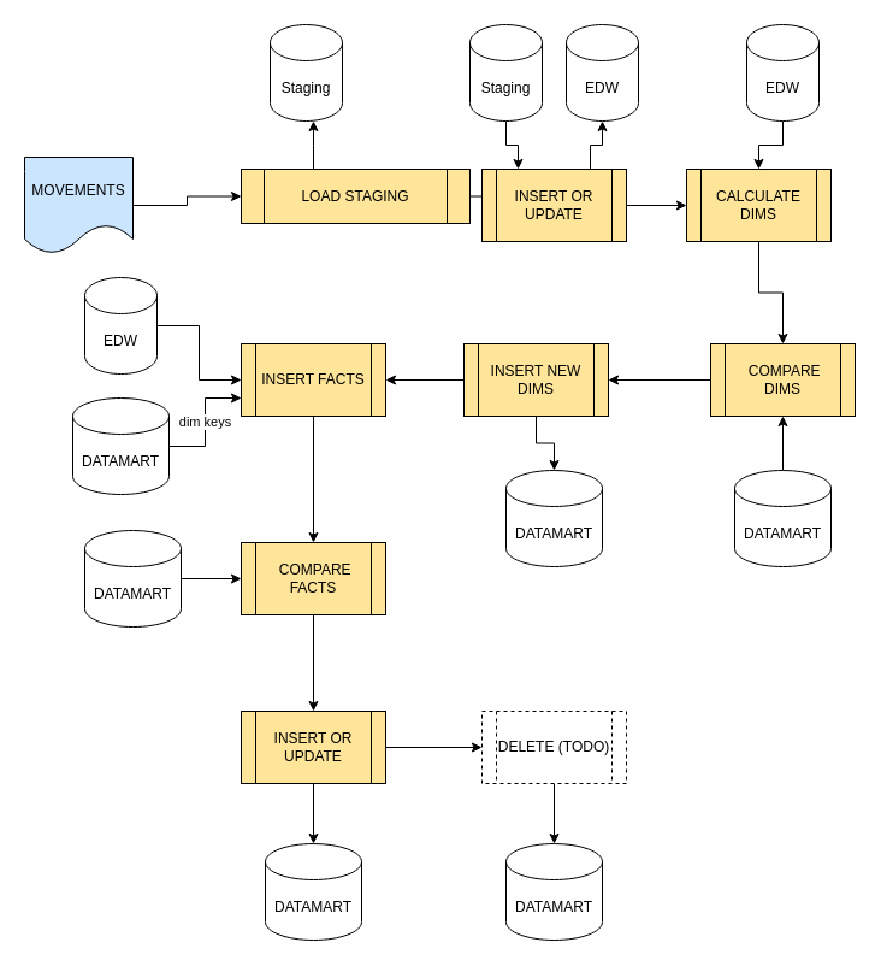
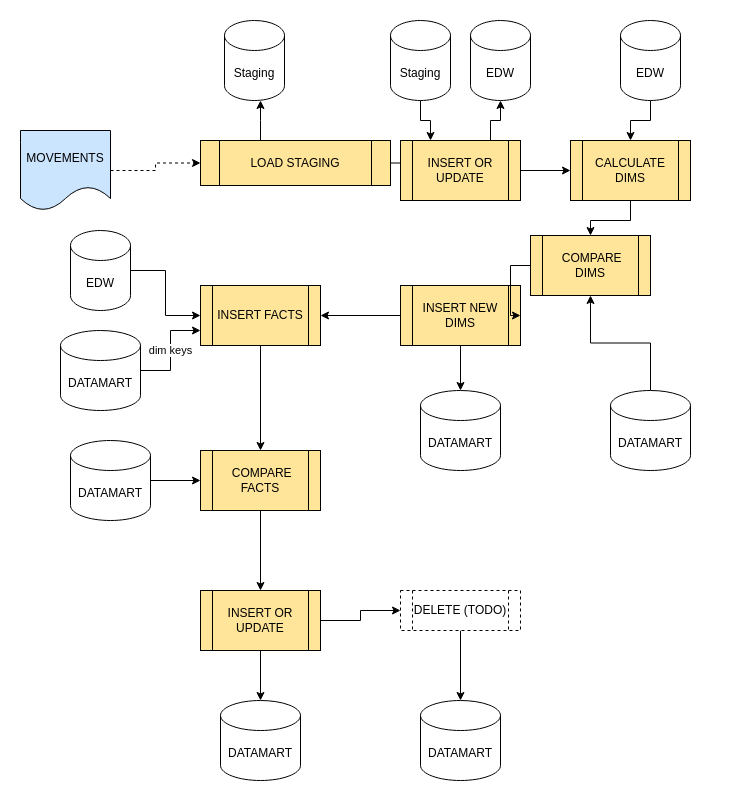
  <mxCell id="0" />
  <mxCell id="1" parent="0" />
- <mxCell id="2" style="edgeStyle=orthogonalEdgeStyle;rounded=0;orthogonalLoop=1;jettySize=auto;html=1;" edge="1" parent="1" source="3" target="5"><mxGeometry relative="1" as="geometry" /></mxCell>
+ <mxCell id="2" style="edgeStyle=orthogonalEdgeStyle;rounded=0;orthogonalLoop=1;jettySize=auto;html=1;dashed=1;" edge="1" parent="1" source="3" target="5"><mxGeometry relative="1" as="geometry" /></mxCell>
  <mxCell id="3" value="MOVEMENTS" style="shape=document;whiteSpace=wrap;html=1;boundedLbl=1;fillColor=#CCE5FF;" vertex="1" parent="1"><mxGeometry x="20" y="130" width="90" height="80" as="geometry" /></mxCell>
  <mxCell id="4" style="edgeStyle=orthogonalEdgeStyle;rounded=0;orthogonalLoop=1;jettySize=auto;html=1;" edge="1" parent="1" source="5" target="7"><mxGeometry relative="1" as="geometry"><Array as="points"><mxPoint x="260" y="120" /><mxPoint x="260" y="120" /></Array></mxGeometry></mxCell>
  <mxCell id="5" value="LOAD STAGING" style="shape=process;whiteSpace=wrap;html=1;backgroundOutline=1;fillColor=#FFE599;" vertex="1" parent="1"><mxGeometry x="200" y="140" width="190" height="45" as="geometry" /></mxCell>
  <mxCell id="6" style="edgeStyle=orthogonalEdgeStyle;rounded=0;orthogonalLoop=1;jettySize=auto;html=1;" edge="1" parent="1" source="5" target="10"><mxGeometry relative="1" as="geometry"><Array as="points" /></mxGeometry></mxCell>
  <mxCell id="7" value="Staging" style="shape=cylinder3;whiteSpace=wrap;html=1;boundedLbl=1;backgroundOutline=1;size=15;" vertex="1" parent="1"><mxGeometry x="224" y="20" width="60" height="80" as="geometry" /></mxCell>
  <mxCell id="8" style="edgeStyle=orthogonalEdgeStyle;rounded=0;orthogonalLoop=1;jettySize=auto;html=1;exitX=0.75;exitY=0;exitDx=0;exitDy=0;" edge="1" parent="1" source="10" target="11"><mxGeometry relative="1" as="geometry" /></mxCell>
  <mxCell id="9" style="edgeStyle=orthogonalEdgeStyle;rounded=0;orthogonalLoop=1;jettySize=auto;html=1;exitX=1;exitY=0.5;exitDx=0;exitDy=0;" edge="1" parent="1" source="10" target="24"><mxGeometry relative="1" as="geometry" /></mxCell>
  <mxCell id="10" value="INSERT OR UPDATE" style="shape=process;whiteSpace=wrap;html=1;backgroundOutline=1;fillColor=#FFE599;" vertex="1" parent="1"><mxGeometry x="400" y="140" width="120" height="60" as="geometry" /></mxCell>
  <mxCell id="11" value="EDW" style="shape=cylinder3;whiteSpace=wrap;html=1;boundedLbl=1;backgroundOutline=1;size=15;" vertex="1" parent="1"><mxGeometry x="470" y="20" width="60" height="80" as="geometry" /></mxCell>
  <mxCell id="12" style="edgeStyle=orthogonalEdgeStyle;rounded=0;orthogonalLoop=1;jettySize=auto;html=1;entryX=0.5;entryY=0;entryDx=0;entryDy=0;entryPerimeter=0;" edge="1" parent="1" source="14" target="15"><mxGeometry relative="1" as="geometry" /></mxCell>
  <mxCell id="13" style="edgeStyle=orthogonalEdgeStyle;rounded=0;orthogonalLoop=1;jettySize=auto;html=1;" edge="1" parent="1" source="14" target="28"><mxGeometry relative="1" as="geometry" /></mxCell>
- <mxCell id="14" value="INSERT NEW DIMS" style="shape=process;whiteSpace=wrap;html=1;backgroundOutline=1;fillColor=#FFE599;" vertex="1" parent="1"><mxGeometry x="385" y="285" width="120" height="60" as="geometry" /></mxCell>
+ <mxCell id="14" value="INSERT NEW DIMS" style="shape=process;whiteSpace=wrap;html=1;backgroundOutline=1;fillColor=#FFE599;" vertex="1" parent="1"><mxGeometry x="400" y="285" width="120" height="60" as="geometry" /></mxCell>
  <mxCell id="15" value="DATAMART" style="shape=cylinder3;whiteSpace=wrap;html=1;boundedLbl=1;backgroundOutline=1;size=15;fillColor=#FFFFFF;" vertex="1" parent="1"><mxGeometry x="420" y="390" width="80" height="80" as="geometry" /></mxCell>
  <mxCell id="16" style="edgeStyle=orthogonalEdgeStyle;rounded=0;orthogonalLoop=1;jettySize=auto;html=1;entryX=1;entryY=0.5;entryDx=0;entryDy=0;" edge="1" parent="1" source="19" target="14"><mxGeometry relative="1" as="geometry"><mxPoint x="400" y="330" as="sourcePoint" /></mxGeometry></mxCell>
  <mxCell id="17" style="edgeStyle=orthogonalEdgeStyle;rounded=0;orthogonalLoop=1;jettySize=auto;html=1;" edge="1" parent="1" source="18" target="19"><mxGeometry relative="1" as="geometry" /></mxCell>
  <mxCell id="18" value="DATAMART" style="shape=cylinder3;whiteSpace=wrap;html=1;boundedLbl=1;backgroundOutline=1;size=15;fillColor=#FFFFFF;" vertex="1" parent="1"><mxGeometry x="610" y="390" width="80" height="80" as="geometry" /></mxCell>
- <mxCell id="19" value="&amp;nbsp;COMPARE DIMS" style="shape=process;whiteSpace=wrap;html=1;backgroundOutline=1;fillColor=#FFE599;" vertex="1" parent="1"><mxGeometry x="590" y="285" width="120" height="60" as="geometry" /></mxCell>
+ <mxCell id="19" value="&amp;nbsp;COMPARE DIMS" style="shape=process;whiteSpace=wrap;html=1;backgroundOutline=1;fillColor=#FFE599;" vertex="1" parent="1"><mxGeometry x="530" y="235" width="120" height="60" as="geometry" /></mxCell>
  <mxCell id="20" style="edgeStyle=orthogonalEdgeStyle;rounded=0;orthogonalLoop=1;jettySize=auto;html=1;entryX=0.5;entryY=0;entryDx=0;entryDy=0;entryPerimeter=0;" edge="1" parent="1" source="21" target="22"><mxGeometry relative="1" as="geometry" /></mxCell>
- <mxCell id="21" value="DELETE (TODO)" style="shape=process;whiteSpace=wrap;html=1;backgroundOutline=1;fillColor=#FFFFFF;dashed=1;" vertex="1" parent="1"><mxGeometry x="400" y="590" width="120" height="60" as="geometry" /></mxCell>
+ <mxCell id="21" value="DELETE (TODO)" style="shape=process;whiteSpace=wrap;html=1;backgroundOutline=1;fillColor=#FFFFFF;dashed=1;" vertex="1" parent="1"><mxGeometry x="400" y="590" width="120" height="40" as="geometry" /></mxCell>
  <mxCell id="22" value="DATAMART" style="shape=cylinder3;whiteSpace=wrap;html=1;boundedLbl=1;backgroundOutline=1;size=15;fillColor=#FFFFFF;" vertex="1" parent="1"><mxGeometry x="420" y="700" width="80" height="80" as="geometry" /></mxCell>
  <mxCell id="23" style="edgeStyle=orthogonalEdgeStyle;rounded=0;orthogonalLoop=1;jettySize=auto;html=1;" edge="1" parent="1" source="24" target="19"><mxGeometry relative="1" as="geometry" /></mxCell>
  <mxCell id="24" value="CALCULATE DIMS" style="shape=process;whiteSpace=wrap;html=1;backgroundOutline=1;fillColor=#FFE599;" vertex="1" parent="1"><mxGeometry x="570" y="140" width="120" height="60" as="geometry" /></mxCell>
  <mxCell id="25" style="edgeStyle=orthogonalEdgeStyle;rounded=0;orthogonalLoop=1;jettySize=auto;html=1;" edge="1" parent="1" source="26" target="24"><mxGeometry relative="1" as="geometry" /></mxCell>
  <mxCell id="26" value="EDW" style="shape=cylinder3;whiteSpace=wrap;html=1;boundedLbl=1;backgroundOutline=1;size=15;" vertex="1" parent="1"><mxGeometry x="620" y="20" width="60" height="80" as="geometry" /></mxCell>
  <mxCell id="27" style="edgeStyle=orthogonalEdgeStyle;rounded=0;orthogonalLoop=1;jettySize=auto;html=1;" edge="1" parent="1" source="28" target="32"><mxGeometry relative="1" as="geometry" /></mxCell>
  <mxCell id="28" value="INSERT FACTS" style="shape=process;whiteSpace=wrap;html=1;backgroundOutline=1;fillColor=#FFE599;" vertex="1" parent="1"><mxGeometry x="200" y="285" width="120" height="60" as="geometry" /></mxCell>
  <mxCell id="29" style="edgeStyle=orthogonalEdgeStyle;rounded=0;orthogonalLoop=1;jettySize=auto;html=1;" edge="1" parent="1" source="30" target="28"><mxGeometry relative="1" as="geometry" /></mxCell>
  <mxCell id="30" value="EDW" style="shape=cylinder3;whiteSpace=wrap;html=1;boundedLbl=1;backgroundOutline=1;size=15;" vertex="1" parent="1"><mxGeometry x="70" y="230" width="60" height="80" as="geometry" /></mxCell>
  <mxCell id="31" style="edgeStyle=orthogonalEdgeStyle;rounded=0;orthogonalLoop=1;jettySize=auto;html=1;" edge="1" parent="1" source="32" target="37"><mxGeometry relative="1" as="geometry" /></mxCell>
  <mxCell id="32" value="&amp;nbsp;COMPARE FACTS" style="shape=process;whiteSpace=wrap;html=1;backgroundOutline=1;fillColor=#FFE599;" vertex="1" parent="1"><mxGeometry x="200" y="450" width="120" height="60" as="geometry" /></mxCell>
  <mxCell id="33" style="edgeStyle=orthogonalEdgeStyle;rounded=0;orthogonalLoop=1;jettySize=auto;html=1;" edge="1" parent="1" source="34" target="32"><mxGeometry relative="1" as="geometry" /></mxCell>
  <mxCell id="34" value="DATAMART" style="shape=cylinder3;whiteSpace=wrap;html=1;boundedLbl=1;backgroundOutline=1;size=15;fillColor=#FFFFFF;" vertex="1" parent="1"><mxGeometry x="70" y="440" width="80" height="80" as="geometry" /></mxCell>
  <mxCell id="35" style="edgeStyle=orthogonalEdgeStyle;rounded=0;orthogonalLoop=1;jettySize=auto;html=1;" edge="1" parent="1" source="37" target="42"><mxGeometry relative="1" as="geometry" /></mxCell>
  <mxCell id="36" style="edgeStyle=orthogonalEdgeStyle;rounded=0;orthogonalLoop=1;jettySize=auto;html=1;" edge="1" parent="1" source="37" target="21"><mxGeometry relative="1" as="geometry" /></mxCell>
  <mxCell id="37" value="INSERT OR UPDATE" style="shape=process;whiteSpace=wrap;html=1;backgroundOutline=1;fillColor=#FFE599;" vertex="1" parent="1"><mxGeometry x="200" y="590" width="120" height="60" as="geometry" /></mxCell>
  <mxCell id="38" style="edgeStyle=orthogonalEdgeStyle;rounded=0;orthogonalLoop=1;jettySize=auto;html=1;entryX=0.25;entryY=0;entryDx=0;entryDy=0;" edge="1" parent="1" source="39" target="10"><mxGeometry relative="1" as="geometry" /></mxCell>
  <mxCell id="39" value="Staging" style="shape=cylinder3;whiteSpace=wrap;html=1;boundedLbl=1;backgroundOutline=1;size=15;" vertex="1" parent="1"><mxGeometry x="390" y="20" width="60" height="80" as="geometry" /></mxCell>
  <mxCell id="40" value="dim keys" style="edgeStyle=orthogonalEdgeStyle;rounded=0;orthogonalLoop=1;jettySize=auto;html=1;entryX=0;entryY=0.75;entryDx=0;entryDy=0;" edge="1" parent="1" source="41" target="28"><mxGeometry relative="1" as="geometry" /></mxCell>
  <mxCell id="41" value="DATAMART" style="shape=cylinder3;whiteSpace=wrap;html=1;boundedLbl=1;backgroundOutline=1;size=15;fillColor=#FFFFFF;" vertex="1" parent="1"><mxGeometry x="60" y="330" width="80" height="80" as="geometry" /></mxCell>
  <mxCell id="42" value="DATAMART" style="shape=cylinder3;whiteSpace=wrap;html=1;boundedLbl=1;backgroundOutline=1;size=15;fillColor=#FFFFFF;" vertex="1" parent="1"><mxGeometry x="220" y="700" width="80" height="80" as="geometry" /></mxCell>
